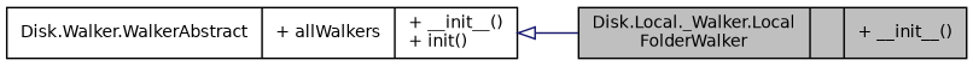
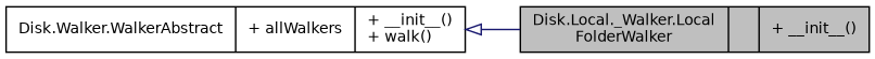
  digraph {
    rankdir=LR
    node [color=black fontname=Helvetica fontsize=10 shape=record]
    n1 [fillcolor=grey75 fontcolor=black height=0.2 label="{Disk.Local._Walker.Local\lFolderWalker\n||+ __init__()\l}" style=filled width=0.4]
-   n2 [height=0.2 label="{Disk.Walker.WalkerAbstract\n|+ allWalkers\l|+ __init__()\l+ init()\l}" width=0.4]
+   n2 [height=0.2 label="{Disk.Walker.WalkerAbstract\n|+ allWalkers\l|+ __init__()\l+ walk()\l}" width=0.4]
    n2 -> n1 [arrowtail=onormal color=midnightblue dir=back fontname=Helvetica fontsize=10 labelfontname=Helvetica labelfontsize=10 style=solid]
  }
